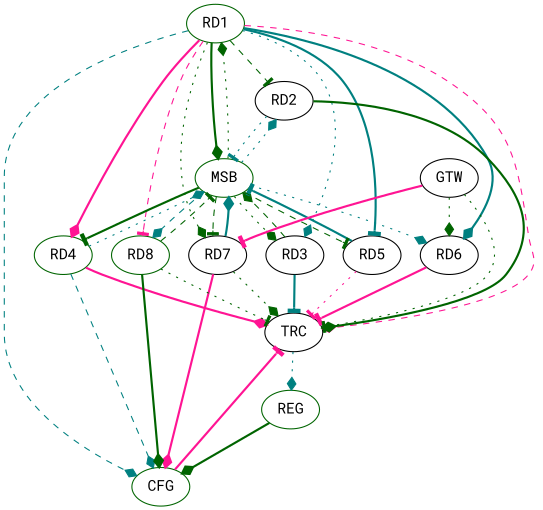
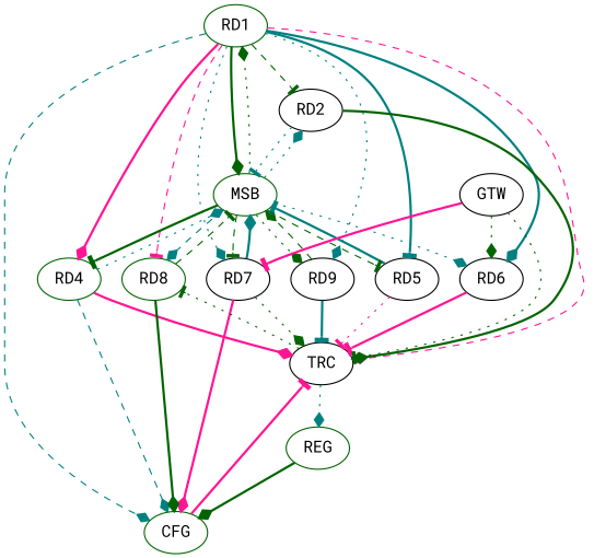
  strict digraph {
    fontname="Roboto Mono"
    node [color=black fontname="Roboto Mono"]
    edge [arrowhead=diamond color=darkgreen fontname="Roboto Mono" style=bold]
    n1 [color=darkgreen label=RD1]
    n2 [label=RD2]
-   n3 [label=RD3]
+   n3 [label=RD9]
    n4 [color=darkgreen label=RD4]
    n5 [label=RD5]
    n6 [label=RD6]
    n7 [label=RD7]
    n8 [color=darkgreen label=RD8]
    n9 [color=darkgreen label=MSB]
    n10 [color=darkgreen label=CFG]
    n11 [label=TRC]
    n12 [color=darkgreen label=REG]
    n13 [label=GTW]
    n1 -> n2 [arrowhead=tee style=dashed]
    n1 -> n3 [color=teal style=dotted]
    n1 -> n4 [color=deeppink]
    n1 -> n5 [arrowhead=tee color=teal]
    n1 -> n6 [color=teal]
-   n1 -> n7 [style=dotted]
+   n1 -> n7 [color=teal style=dotted]
    n1 -> n8 [arrowhead=tee color=deeppink style=dashed]
    n1 -> n9
    n1 -> n10 [color=teal style=dashed]
    n1 -> n11 [color=deeppink style=dashed]
    n2 -> n9 [arrowhead=tee color=teal style=dotted]
    n2 -> n11
    n3 -> n9 [style=dashed]
    n3 -> n11 [arrowhead=tee color=teal]
    n4 -> n9 [color=teal style=dotted]
    n4 -> n10 [color=teal style=dashed]
    n4 -> n11 [color=deeppink]
    n5 -> n9 [arrowhead=tee color=teal]
    n5 -> n11 [arrowhead=tee color=deeppink style=dotted]
    n6 -> n11 [arrowhead=tee color=deeppink]
    n7 -> n9 [color=teal]
    n7 -> n10 [color=deeppink]
    n7 -> n11 [style=dotted]
    n8 -> n9 [arrowhead=tee style=dashed]
    n8 -> n10
-   n8 -> n11 [arrowhead=tee style=dotted]
+   n11 -> n8 [arrowhead=tee style=dotted]
    n9 -> n1 [style=dotted]
    n9 -> n2 [color=teal style=dotted]
    n9 -> n3 [style=dotted]
    n9 -> n4 [arrowhead=tee]
    n9 -> n5 [arrowhead=tee style=dashed]
    n9 -> n6 [color=teal style=dotted]
    n9 -> n7 [arrowhead=tee style=dashed]
    n9 -> n8 [color=teal style=dashed]
    n10 -> n11 [arrowhead=tee color=deeppink]
    n11 -> n12 [color=teal style=dotted]
    n12 -> n10
    n13 -> n6 [style=dotted]
    n13 -> n7 [arrowhead=tee color=deeppink]
    n13 -> n11 [arrowhead=tee style=dotted]
  }
